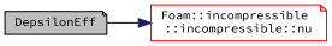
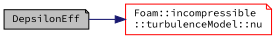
  digraph {
    rankdir=LR
    fontname="Source Code Pro"
    node [fontname="Source Code Pro" fontsize=10 shape=note]
    n1 [color=black fillcolor=grey75 fontcolor=black height=0.2 label=DepsilonEff style=filled width=0.4]
-   n2 [color=red height=0.2 label="Foam::incompressible\l::incompressible::nu" width=0.4]
+   n2 [color=red height=0.2 label="Foam::incompressible\l::turbulenceModel::nu" width=0.4]
    n1 -> n2 [color=midnightblue fontname="Source Code Pro" fontsize=10 labelfontname=FreeSans labelfontsize=10 style=solid]
  }
